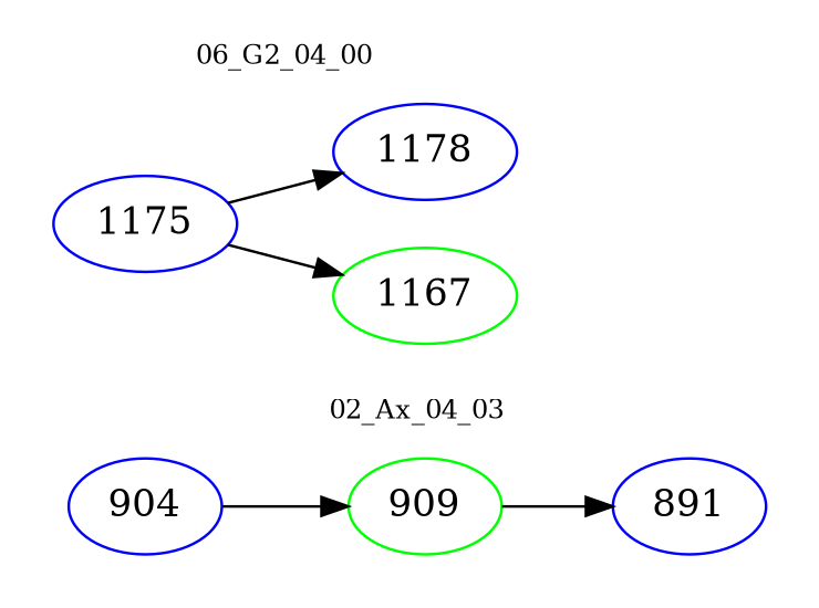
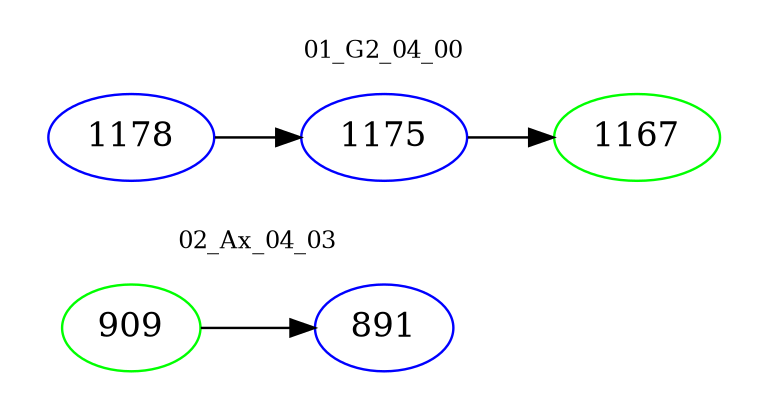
  digraph {
    rankdir=LR
    node [color=blue]
    edge [color=black]
-   n1 [label=904]
    n2 [label=891]
    n3 [color=green label=909]
    n4 [label=1175]
    n5 [color=green label=1167]
    n6 [label=1178]
    subgraph cluster_1 {
      color=white
      fontsize=10
      label="02_Ax_04_03"
-     n1
      n2
      n3
    }
    subgraph cluster_2 {
      color=white
      fontsize=10
-     label="06_G2_04_00"
+     label="01_G2_04_00"
      n4
      n5
      n6
    }
-   n1 -> n3
    n3 -> n2
    n4 -> n5
-   n4 -> n6
+   n6 -> n4
  }
